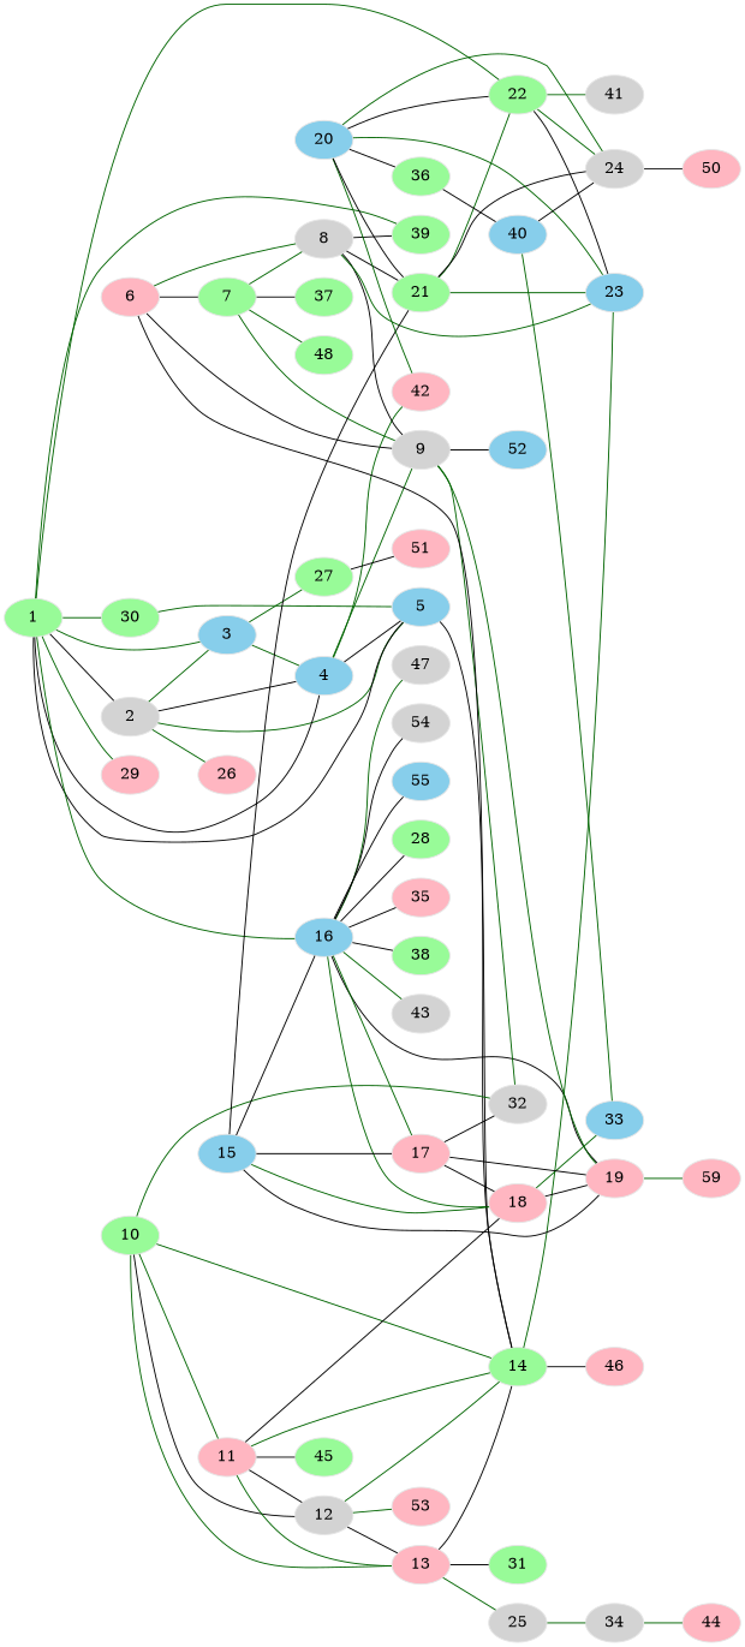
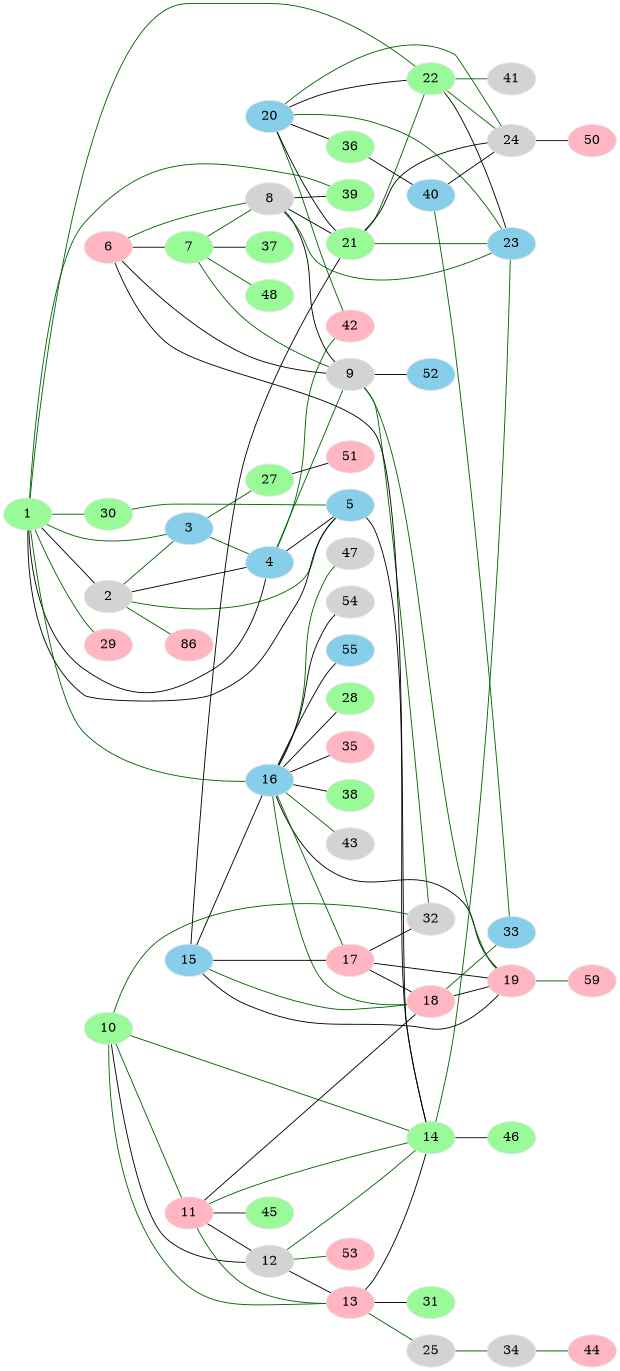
  graph {
    rankdir=LR
    node [color=gray90 fillcolor=palegreen style=filled]
    edge [color=darkgreen weight=1.0]
    2 [fillcolor=lightgrey]
    1
    3 [fillcolor=skyblue]
    4 [fillcolor=skyblue]
    5 [fillcolor=skyblue]
    16 [fillcolor=skyblue]
    22
    29 [fillcolor=lightpink]
    30
    39
-   26 [fillcolor=lightpink]
+   26 [fillcolor=lightpink label=86]
    27
    9 [fillcolor=lightgrey]
    42 [fillcolor=lightpink]
    14
    19 [fillcolor=lightpink]
    18 [fillcolor=lightpink]
    17 [fillcolor=lightpink]
    28
    35 [fillcolor=lightpink]
    38
    43 [fillcolor=lightgrey]
    47 [fillcolor=lightgrey]
    54 [fillcolor=lightgrey]
    55 [fillcolor=skyblue]
    23 [fillcolor=skyblue]
    24 [fillcolor=lightgrey]
    41 [fillcolor=lightgrey]
    51 [fillcolor=lightpink]
    32 [fillcolor=lightgrey]
    52 [fillcolor=skyblue]
-   46 [fillcolor=lightpink]
+   46
    6 [fillcolor=lightpink]
    7
    8 [fillcolor=lightgrey]
    37
    48
    21
    n39 [fillcolor=lightpink label=59]
    10
    11 [fillcolor=lightpink]
    12 [fillcolor=lightgrey]
    13 [fillcolor=lightpink]
    45
    53 [fillcolor=lightpink]
    25 [fillcolor=lightgrey]
    31
    33 [fillcolor=skyblue]
    34 [fillcolor=lightgrey]
    15 [fillcolor=skyblue]
    20 [fillcolor=skyblue]
    36
    50 [fillcolor=lightpink]
    40 [fillcolor=skyblue]
    44 [fillcolor=lightpink]
    2 -- 3
    2 -- 4 [color=black]
    2 -- 5
    2 -- 26 [weight=4.0]
    1 -- 2 [color=black]
    1 -- 3
    1 -- 4 [color=black]
    1 -- 5 [color=black]
    1 -- 16
    1 -- 22
    1 -- 29
    1 -- 30 [weight=5.0]
    1 -- 39
    3 -- 4
    3 -- 27 [weight=4.0]
    4 -- 5 [color=black]
    4 -- 9
    4 -- 42
    5 -- 14 [color=black]
    16 -- 19 [color=black]
    16 -- 18
    16 -- 17
    16 -- 28 [color=black]
    16 -- 35 [color=black]
    16 -- 38 [color=black]
    16 -- 43
    16 -- 47
    16 -- 54 [color=black]
    16 -- 55 [color=black]
    22 -- 23 [color=black]
    22 -- 24
    22 -- 41 [weight=2.0]
    30 -- 5
    27 -- 51 [color=black]
    9 -- 19
    9 -- 32
    9 -- 52 [color=black]
    14 -- 23
    14 -- 46 [color=black weight=2.0]
    19 -- n39
    18 -- 19 [color=black]
    18 -- 33 [weight=2.0]
    17 -- 19 [color=black]
    17 -- 18 [color=black]
    17 -- 32 [color=black]
    24 -- 50 [color=black]
    6 -- 9 [color=black]
    6 -- 14 [color=black]
    6 -- 7 [color=black]
    6 -- 8 [weight=2.0]
    7 -- 9
    7 -- 8 [weight=2.0]
    7 -- 37 [color=black]
    7 -- 48
    8 -- 39 [color=black weight=5.0]
    8 -- 9 [color=black weight=2.0]
    8 -- 23
    8 -- 21 [color=black]
    21 -- 22
    21 -- 23
    21 -- 24 [color=black]
    10 -- 14
    10 -- 32 [weight=4.0]
    10 -- 11
    10 -- 12 [color=black]
    10 -- 13
    11 -- 14
    11 -- 18 [color=black]
    11 -- 12 [color=black]
    11 -- 13
    11 -- 45 [color=black weight=2.0]
    12 -- 14
    12 -- 13 [color=black]
    12 -- 53
    13 -- 14 [color=black]
    13 -- 25
    13 -- 31 [color=black weight=2.0]
    25 -- 34
    34 -- 44
    15 -- 16 [color=black]
    15 -- 19 [color=black]
    15 -- 18
    15 -- 17 [color=black weight=2.0]
    15 -- 21 [color=black]
    20 -- 22 [color=black]
    20 -- 42 [weight=2.0]
    20 -- 23
    20 -- 24
    20 -- 21 [color=black]
    20 -- 36 [color=black]
    36 -- 40 [color=black]
    40 -- 24 [color=black]
    40 -- 33
  }
